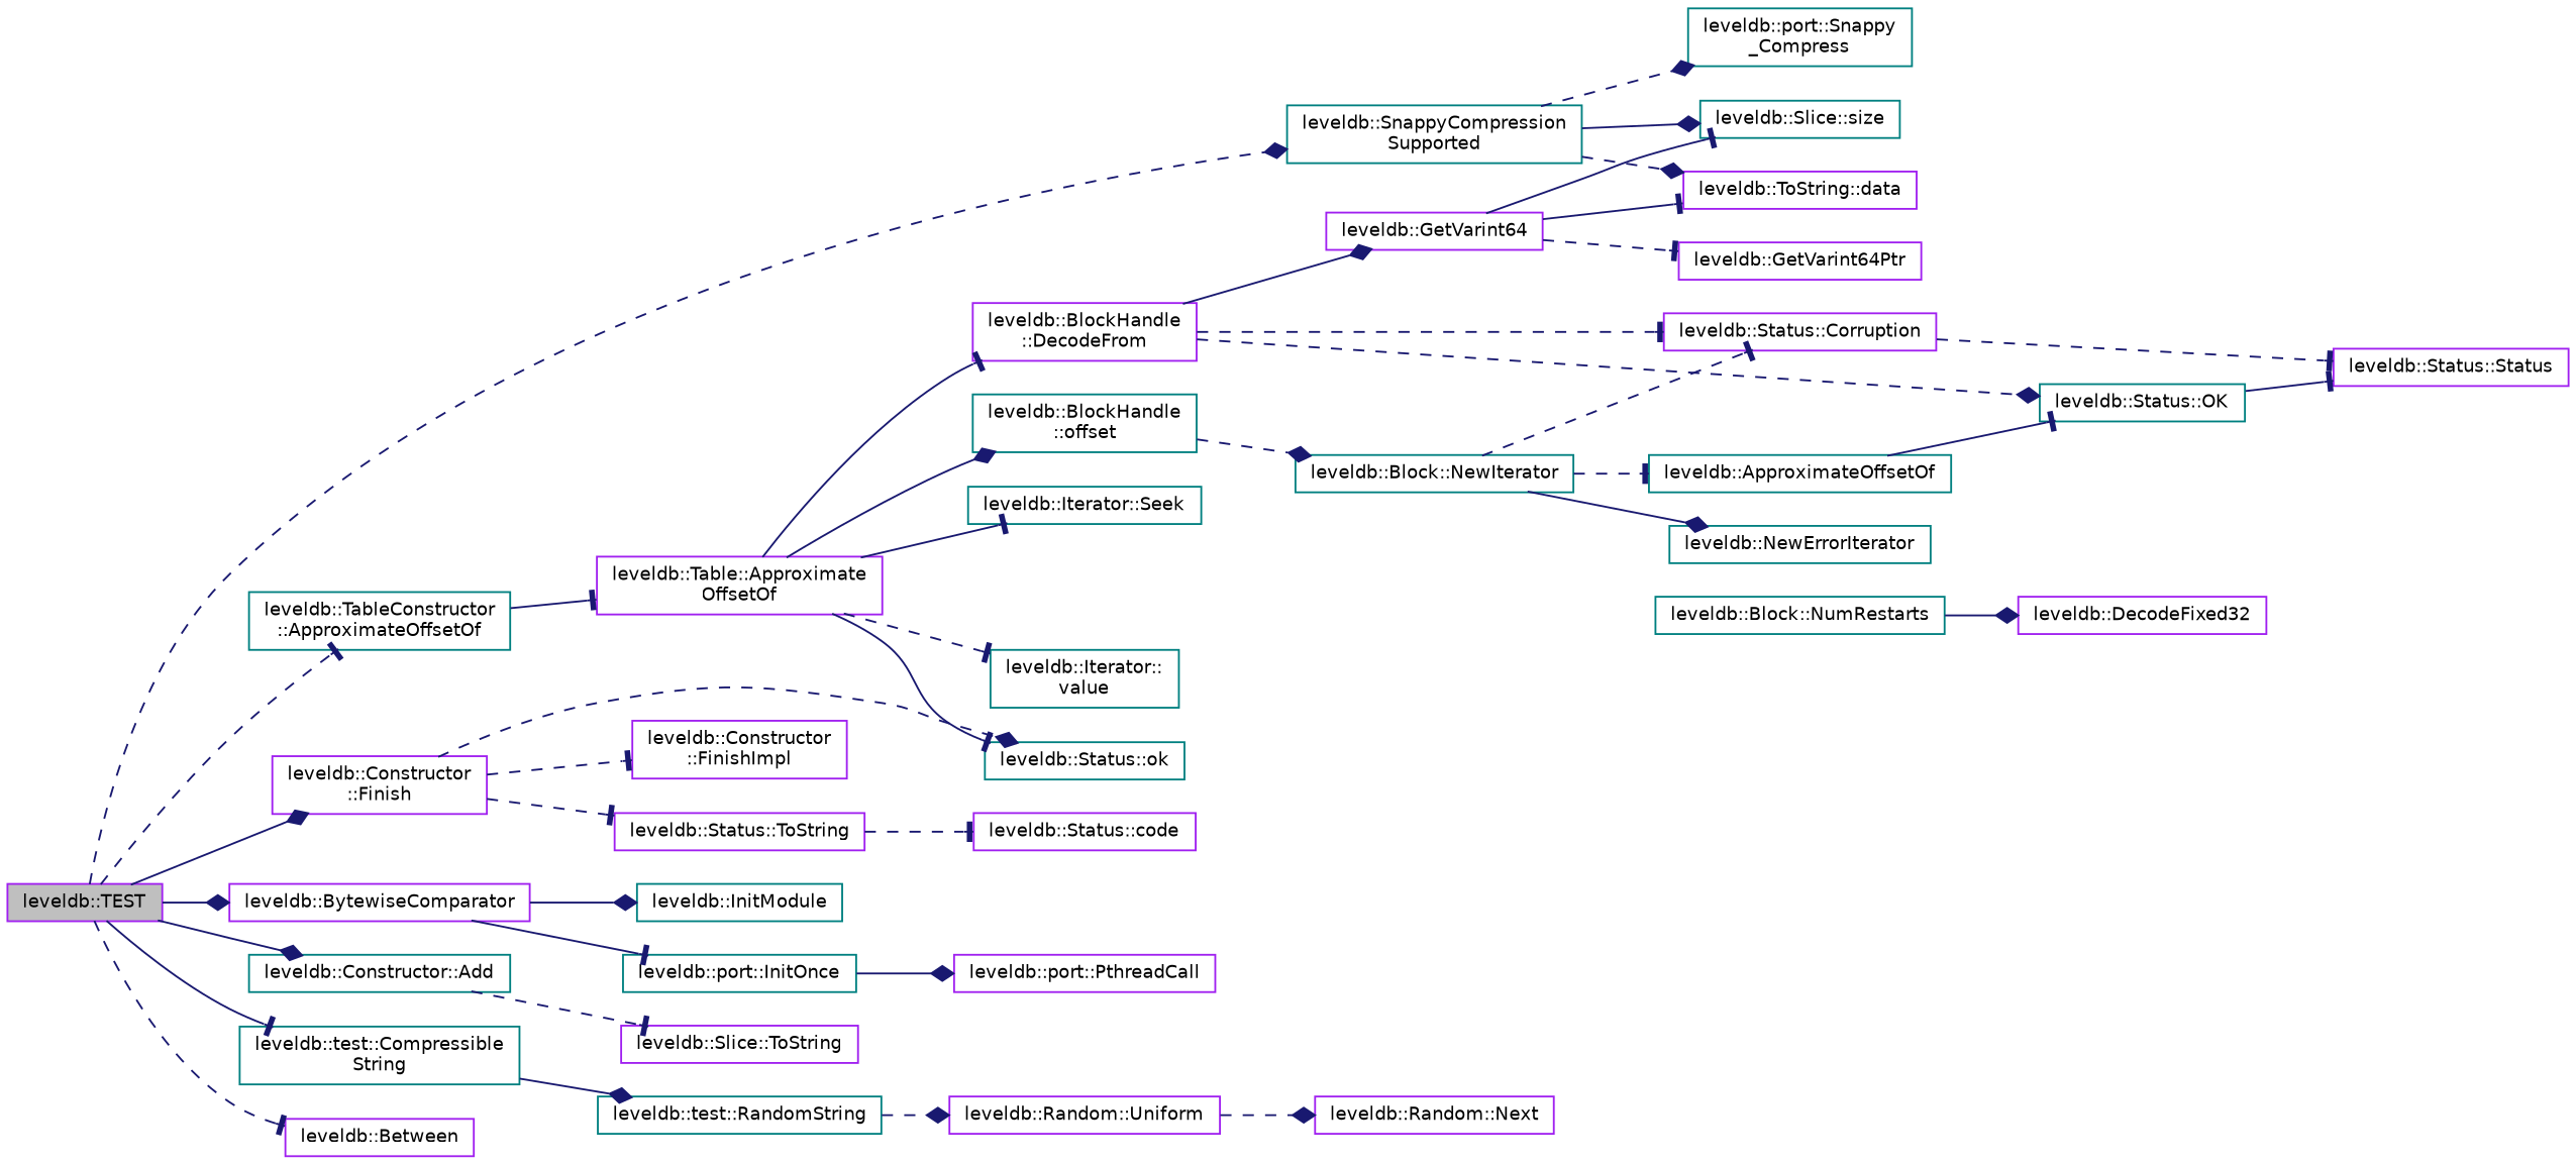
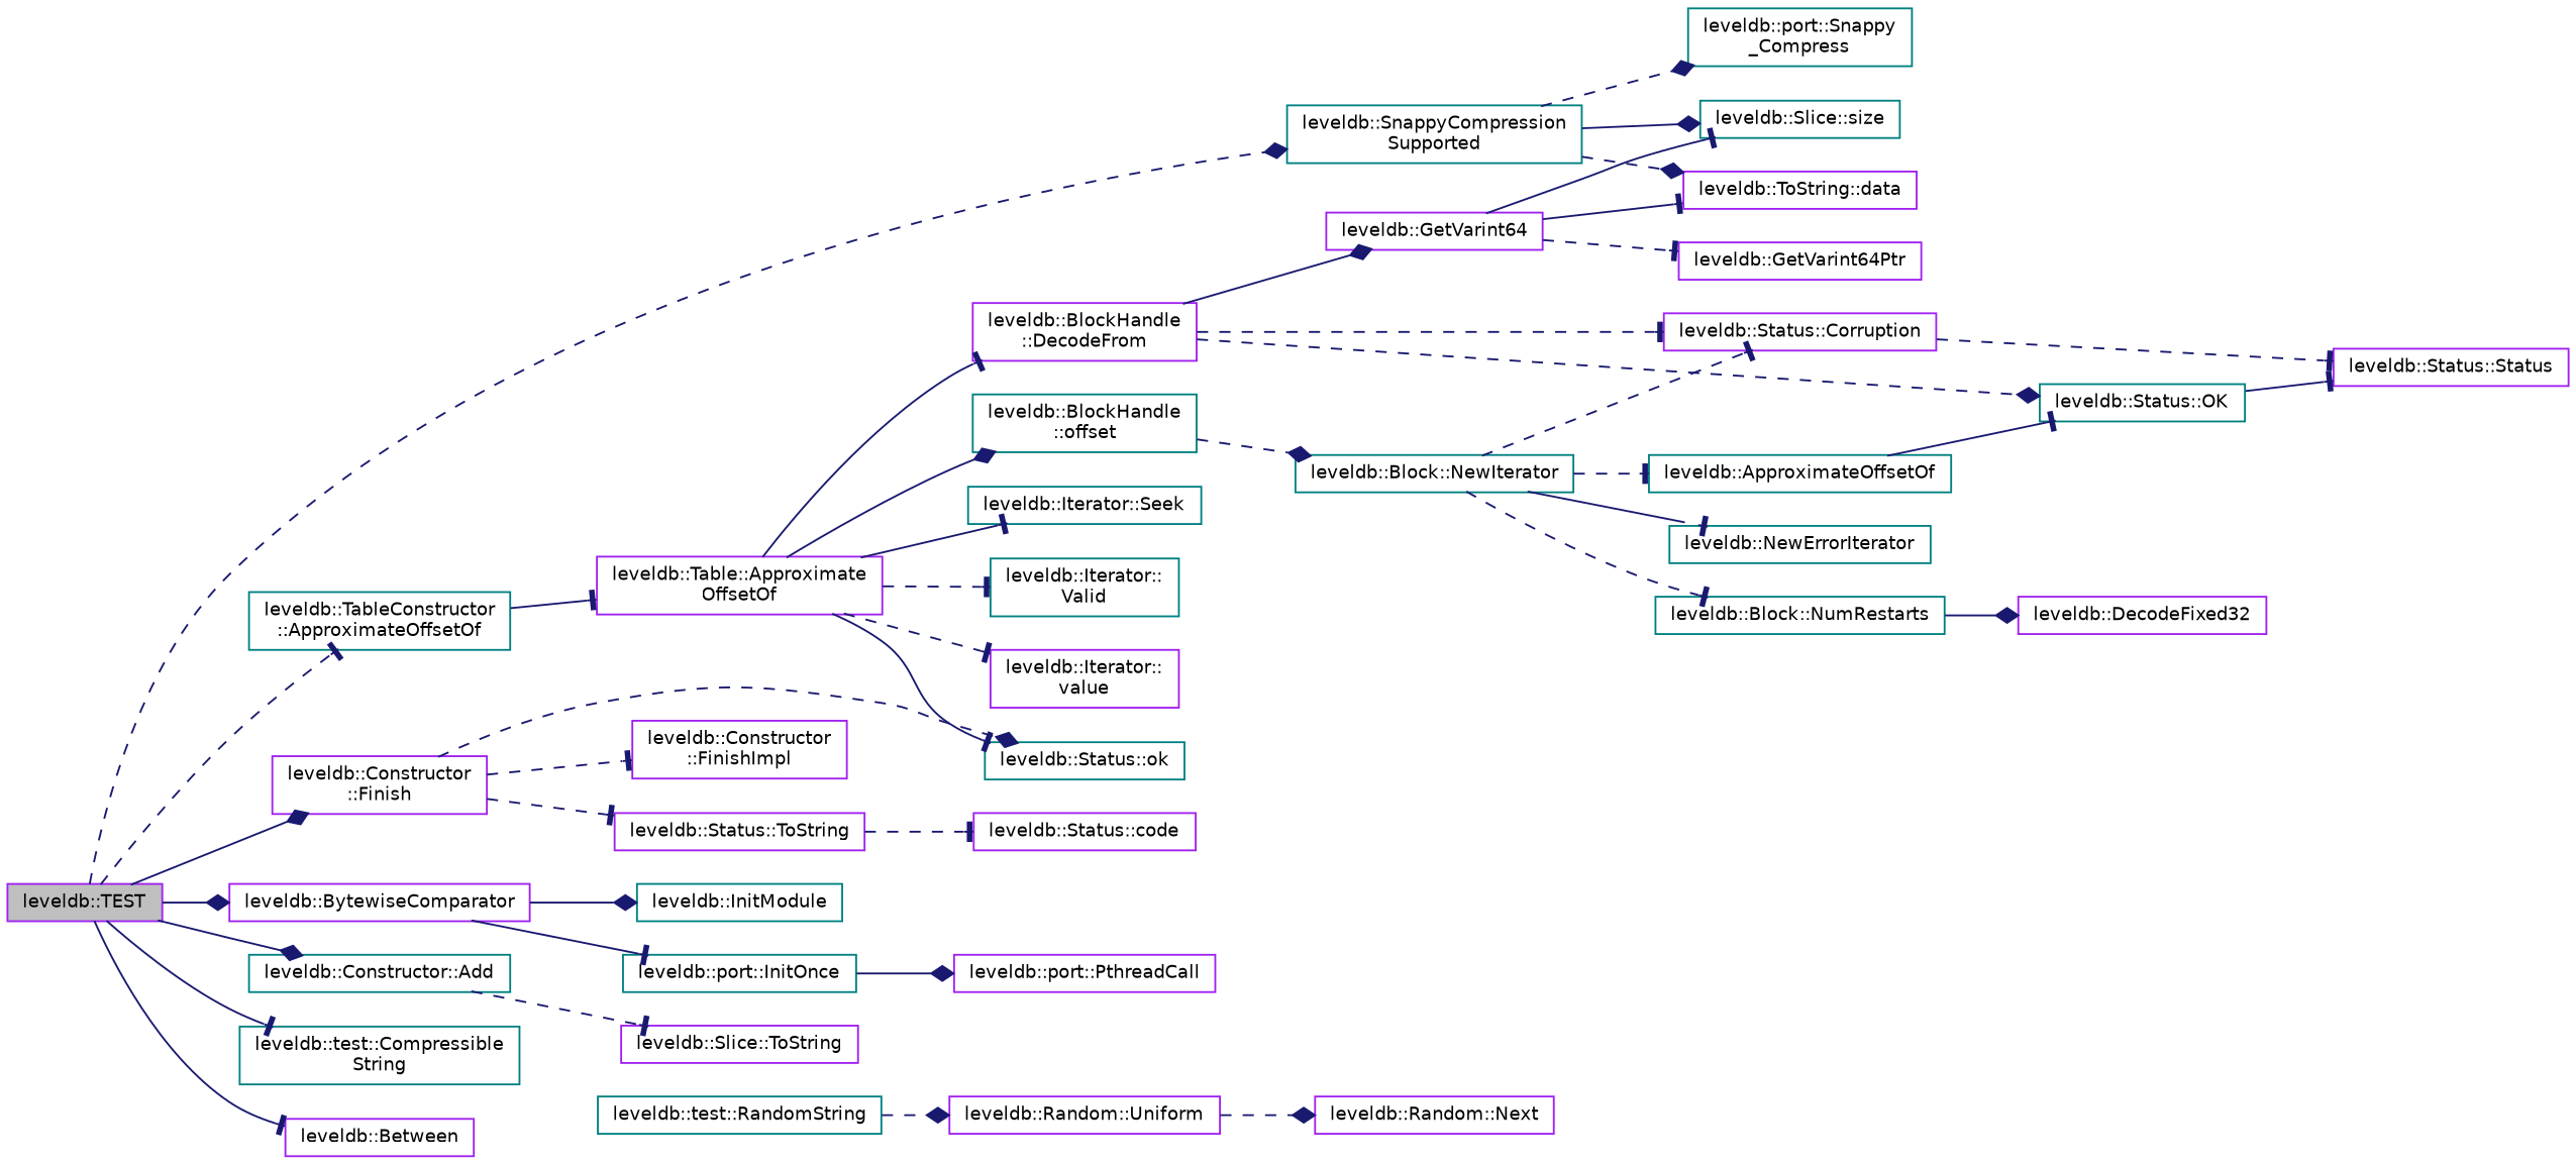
  digraph {
    rankdir=LR
    node [color=purple fillcolor=white fontname=Helvetica fontsize=10 shape=record style=filled]
    edge [arrowhead=tee color=midnightblue fontname=Helvetica fontsize=10 labelfontname=Helvetica labelfontsize=10 style=solid]
    n1 [fillcolor=grey75 fontcolor=black height=0.2 label="leveldb::TEST" width=0.4]
    n2 [color=teal height=0.2 label="leveldb::SnappyCompression\lSupported" width=0.4]
    n3 [height=0.2 label="leveldb::BytewiseComparator" width=0.4]
    n4 [color=teal height=0.2 label="leveldb::Constructor::Add" width=0.4]
    n5 [color=teal height=0.2 label="leveldb::test::Compressible\lString" width=0.4]
    n6 [height=0.2 label="leveldb::Constructor\l::Finish" width=0.4]
    n7 [height=0.2 label="leveldb::Between" width=0.4]
    n8 [color=teal height=0.2 label="leveldb::TableConstructor\l::ApproximateOffsetOf" width=0.4]
    n9 [color=teal height=0.2 label="leveldb::port::Snappy\l_Compress" width=0.4]
    n10 [height=0.2 label="leveldb::ToString::data" width=0.4]
    n11 [color=teal height=0.2 label="leveldb::Slice::size" width=0.4]
    n12 [color=teal height=0.2 label="leveldb::port::InitOnce" width=0.4]
    n13 [color=teal height=0.2 label="leveldb::InitModule" width=0.4]
    n14 [height=0.2 label="leveldb::Slice::ToString" width=0.4]
    n15 [color=teal height=0.2 label="leveldb::test::RandomString" width=0.4]
    n16 [height=0.2 label="leveldb::Constructor\l::FinishImpl" width=0.4]
    n17 [color=teal height=0.2 label="leveldb::Status::ok" width=0.4]
    n18 [height=0.2 label="leveldb::Status::ToString" width=0.4]
    n19 [height=0.2 label="leveldb::Table::Approximate\lOffsetOf" width=0.4]
    n20 [height=0.2 label="leveldb::port::PthreadCall" width=0.4]
    n21 [height=0.2 label="leveldb::Random::Uniform" width=0.4]
    n22 [height=0.2 label="leveldb::Random::Next" width=0.4]
    n23 [height=0.2 label="leveldb::Status::code" width=0.4]
    n24 [color=teal height=0.2 label="leveldb::Iterator::Seek" width=0.4]
-   n26 [color=teal height=0.2 label="leveldb::Iterator::\lvalue" width=0.4]
+   n25 [color=teal height=0.2 label="leveldb::Iterator::\lValid" width=0.4]
+   n26 [height=0.2 label="leveldb::Iterator::\lvalue" width=0.4]
    n27 [height=0.2 label="leveldb::BlockHandle\l::DecodeFrom" width=0.4]
    n28 [color=teal height=0.2 label="leveldb::BlockHandle\l::offset" width=0.4]
    n29 [color=teal height=0.2 label="leveldb::Block::NewIterator" width=0.4]
    n30 [color=teal height=0.2 label="leveldb::NewErrorIterator" width=0.4]
    n31 [height=0.2 label="leveldb::Status::Corruption" width=0.4]
    n32 [color=teal height=0.2 label="leveldb::Block::NumRestarts" width=0.4]
    n33 [color=teal height=0.2 label="leveldb::ApproximateOffsetOf" width=0.4]
    n34 [color=teal height=0.2 label="leveldb::Status::OK" width=0.4]
    n35 [height=0.2 label="leveldb::GetVarint64" width=0.4]
    n36 [height=0.2 label="leveldb::Status::Status" width=0.4]
    n37 [height=0.2 label="leveldb::DecodeFixed32" width=0.4]
    n38 [height=0.2 label="leveldb::GetVarint64Ptr" width=0.4]
    n1 -> n2 [arrowhead=diamond style=dashed]
    n1 -> n3 [arrowhead=diamond]
    n1 -> n4 [arrowhead=diamond]
    n1 -> n5
    n1 -> n6 [arrowhead=diamond]
-   n1 -> n7 [style=dashed]
+   n1 -> n7
    n1 -> n8 [style=dashed]
    n2 -> n9 [arrowhead=diamond style=dashed]
    n2 -> n10 [arrowhead=diamond style=dashed]
    n2 -> n11 [arrowhead=diamond]
    n3 -> n12
    n3 -> n13 [arrowhead=diamond]
    n4 -> n14 [style=dashed]
-   n5 -> n15 [arrowhead=diamond]
    n6 -> n16 [style=dashed]
    n6 -> n17 [arrowhead=diamond style=dashed]
    n6 -> n18 [style=dashed]
    n8 -> n19
    n12 -> n20 [arrowhead=diamond]
    n15 -> n21 [arrowhead=diamond style=dashed]
    n18 -> n23 [style=dashed]
    n19 -> n17
    n19 -> n24
+   n19 -> n25 [style=dashed]
    n19 -> n26 [style=dashed]
    n19 -> n27
    n19 -> n28 [arrowhead=diamond]
    n21 -> n22 [arrowhead=diamond style=dashed]
    n27 -> n31 [style=dashed]
    n27 -> n34 [arrowhead=diamond style=dashed]
    n27 -> n35 [arrowhead=diamond]
    n28 -> n29 [arrowhead=diamond style=dashed]
-   n29 -> n30 [arrowhead=diamond]
+   n29 -> n30
    n29 -> n31 [style=dashed]
+   n29 -> n32 [style=dashed]
    n29 -> n33 [style=dashed]
    n31 -> n36 [style=dashed]
    n32 -> n37 [arrowhead=diamond]
    n33 -> n34
    n34 -> n36
    n35 -> n10
    n35 -> n11
    n35 -> n38 [style=dashed]
  }
